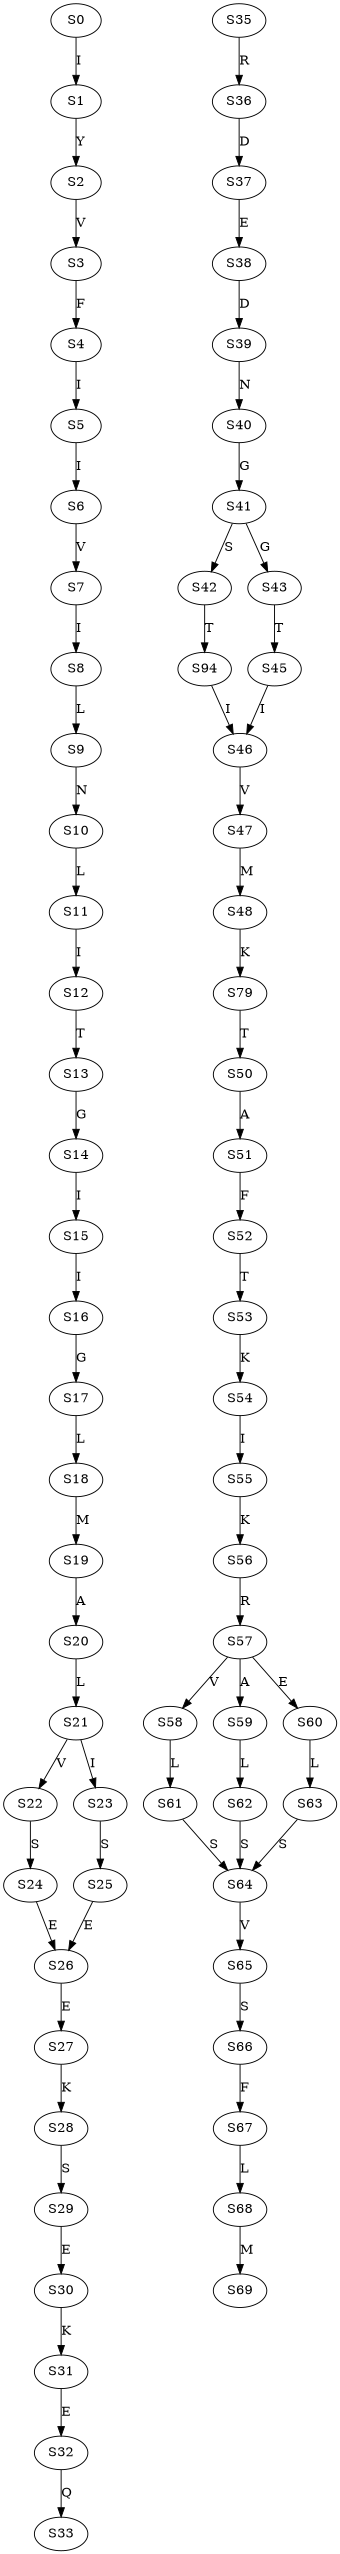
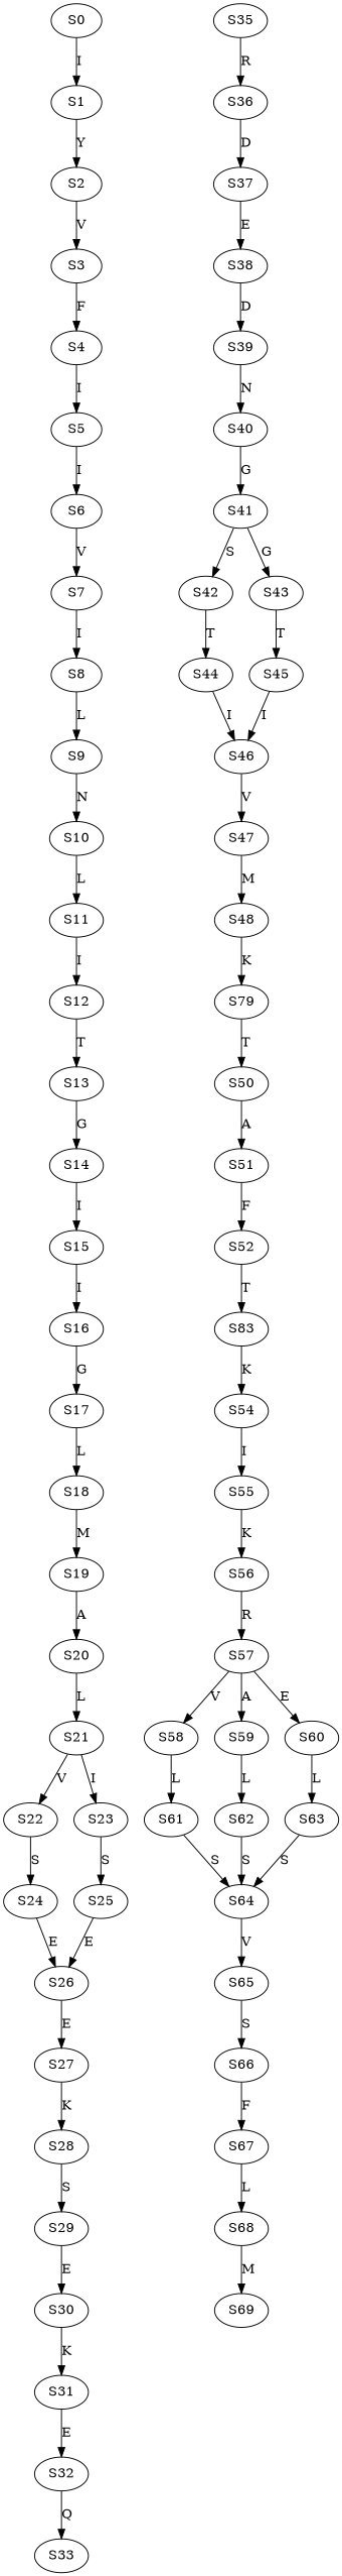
  strict digraph {
    S0
    S1
    S2
    S3
    S4
    S5
    S6
    S7
    S8
    S9
    S10
    S11
    S12
    S13
    S14
    S15
    S16
    S17
    S18
    S19
    S20
    S21
    S22
    S23
    S24
    S25
    S26
    S27
    S28
    S29
    S30
    S31
    S32
    S33
    S35
    S36
    S37
    S38
    S39
    S40
    S41
    S42
    S43
-   S44 [label=S94]
+   S44
    S45
    S46
    S47
    S48
    n49 [label=S79]
    S50
    S51
    S52
-   S53
+   S53 [label=S83]
    S54
    S55
    S56
    S57
    S58
    S59
    S60
    S61
    S62
    S63
    S64
    S65
    S66
    S67
    S68
    S69
    S0 -> S1 [label=I]
    S1 -> S2 [label=Y]
    S2 -> S3 [label=V]
    S3 -> S4 [label=F]
    S4 -> S5 [label=I]
    S5 -> S6 [label=I]
    S6 -> S7 [label=V]
    S7 -> S8 [label=I]
    S8 -> S9 [label=L]
    S9 -> S10 [label=N]
    S10 -> S11 [label=L]
    S11 -> S12 [label=I]
    S12 -> S13 [label=T]
    S13 -> S14 [label=G]
    S14 -> S15 [label=I]
    S15 -> S16 [label=I]
    S16 -> S17 [label=G]
    S17 -> S18 [label=L]
    S18 -> S19 [label=M]
    S19 -> S20 [label=A]
    S20 -> S21 [label=L]
    S21 -> S22 [label=V]
    S21 -> S23 [label=I]
    S22 -> S24 [label=S]
    S23 -> S25 [label=S]
    S24 -> S26 [label=E]
    S25 -> S26 [label=E]
    S26 -> S27 [label=E]
    S27 -> S28 [label=K]
    S28 -> S29 [label=S]
    S29 -> S30 [label=E]
    S30 -> S31 [label=K]
    S31 -> S32 [label=E]
    S32 -> S33 [label=Q]
    S35 -> S36 [label=R]
    S36 -> S37 [label=D]
    S37 -> S38 [label=E]
    S38 -> S39 [label=D]
    S39 -> S40 [label=N]
    S40 -> S41 [label=G]
    S41 -> S42 [label=S]
    S41 -> S43 [label=G]
    S42 -> S44 [label=T]
    S43 -> S45 [label=T]
    S44 -> S46 [label=I]
    S45 -> S46 [label=I]
    S46 -> S47 [label=V]
    S47 -> S48 [label=M]
    S48 -> n49 [label=K]
    n49 -> S50 [label=T]
    S50 -> S51 [label=A]
    S51 -> S52 [label=F]
    S52 -> S53 [label=T]
    S53 -> S54 [label=K]
    S54 -> S55 [label=I]
    S55 -> S56 [label=K]
    S56 -> S57 [label=R]
    S57 -> S58 [label=V]
    S57 -> S59 [label=A]
    S57 -> S60 [label=E]
    S58 -> S61 [label=L]
    S59 -> S62 [label=L]
    S60 -> S63 [label=L]
    S61 -> S64 [label=S]
    S62 -> S64 [label=S]
    S63 -> S64 [label=S]
    S64 -> S65 [label=V]
    S65 -> S66 [label=S]
    S66 -> S67 [label=F]
    S67 -> S68 [label=L]
    S68 -> S69 [label=M]
  }
